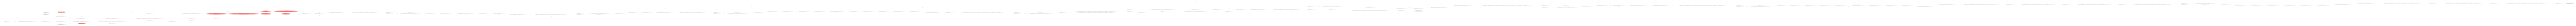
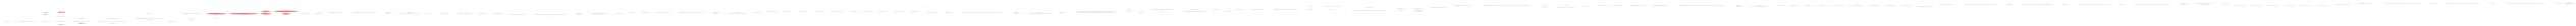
  digraph {
    fontname="Courier Prime"
    rankdir=LR
    node [fillcolor=white fontname="Courier Prime" shape=ellipse style=filled]
    edge [fontname="Courier Prime" style=bold]
    n1 [label="PreparedStatement pstmt@@@75@@@['1', '1', '0']"]
    n2 [label="pstmt = conn.prepareStatement(\"ALTER TABLE `cloud`.`ssh_keypairs` ADD CONSTRAINT `fk_ssh_keypairs__account_id` FOREIGN KEY `fk_ssh_keypairs__account_id` (`account_id`) REFERENCES `account` (`id`) ON DELETE CASCADE\")@@@76@@@['1', '1', '0']"]
    n3 [label="pstmt.executeUpdate()@@@77@@@['1', '1', '0']"]
    n4 [label="pstmt.close()@@@112@@@['1', '1', '0']"]
    n5 [label="keys = new ArrayList<String>()@@@117@@@['1', '1', '0']"]
    n6 [label="DbUpgradeUtils.dropKeysIfExist(conn,\"cloud.security_group\",keys,true)@@@120@@@['1', '1', '0']"]
    n7 [label="keys.add(\"fk_security_group___account_id\")@@@118@@@['1', '1', '0']"]
    n8 [label="DbUpgradeUtils.dropKeysIfExist(conn,\"cloud.security_group\",keys,false)@@@121@@@['1', '1', '0']"]
    n9 [label="DbUpgradeUtils.dropKeysIfExist(conn,\"cloud.storage_pool_details\",keys,true)@@@107@@@['1', '1', '0']"]
    n10 [label="DbUpgradeUtils.dropKeysIfExist(conn,\"cloud.storage_pool_details\",keys,false)@@@108@@@['1', '1', '0']"]
    n11 [label="PreparedStatement pstmt = conn.prepareStatement(\"ALTER TABLE `cloud`.`storage_pool_details` ADD CONSTRAINT `fk_storage_pool_details__pool_id` FOREIGN KEY `fk_storage_pool_details__pool_id`(`pool_id`) REFERENCES `storage_pool`(`id`) ON DELETE CASCADE\")@@@110@@@['1', '1', '0']"]
    n12 [label="keys.add(\"fk_user_ip_address__data_center_id\")@@@160@@@['1', '1', '0']"]
    n13 [label="keys.add(\"i_user_ip_address__data_center_id\")@@@161@@@['1', '1', '0']"]
    n14 [label="DbUpgradeUtils.dropKeysIfExist(conn,\"cloud.user_ip_address\",keys,true)@@@162@@@['1', '1', '0']"]
    n15 [label="keys = new ArrayList<String>()@@@25@@@['1', '1', '0']"]
    n16 [label="DbUpgradeUtils.dropKeysIfExist(conn,\"cloud.snapshots\",keys,false)@@@27@@@['1', '1', '0']"]
    n17 [label="keys.add(\"i_snapshots__removed\")@@@26@@@['1', '1', '0']"]
    n18 [label="PreparedStatement pstmt = conn.prepareStatement(\"ALTER TABLE `cloud`.`snapshots` ADD INDEX `i_snapshots__removed`(`removed`)\")@@@29@@@['1', '1', '0']"]
    n19 [label="keys.add(\"fk_vm_instance__host_id\")@@@132@@@['1', '1', '0']"]
    n20 [label="keys.add(\"fk_vm_instance__last_host_id\")@@@133@@@['1', '1', '0']"]
    n21 [label="keys.add(\"i_vm_instance__last_host_id\")@@@134@@@['1', '1', '0']"]
    n22 [fillcolor=lightgray label="pstmt.close()@@@171@@@['1', '1', '0']"]
    n23 [label="keys.add(\"u_op_vm_ruleset_log__instance_id\")@@@40@@@['1', '1', '0']"]
    n24 [label="DbUpgradeUtils.dropKeysIfExist(conn,\"cloud.op_vm_ruleset_log\",keys,false)@@@41@@@['1', '1', '0']"]
    n25 [label="PreparedStatement pstmt = conn.prepareStatement(\"ALTER TABLE `cloud`.`op_vm_ruleset_log` ADD CONSTRAINT `u_op_vm_ruleset_log__instance_id` UNIQUE (`instance_id`)\")@@@43@@@['1', '1', '0']"]
    n26 [label="pstmt.executeUpdate()@@@30@@@['1', '1', '0']"]
    n27 [label="keys.add(\"i_async_job__removed\")@@@94@@@['1', '1', '0']"]
    n28 [label="DbUpgradeUtils.dropKeysIfExist(conn,\"cloud.async_job\",keys,false)@@@95@@@['1', '1', '0']"]
    n29 [label="PreparedStatement pstmt = conn.prepareStatement(\"ALTER TABLE `cloud`.`async_job` ADD INDEX `i_async_job__removed`(`removed`)\")@@@97@@@['1', '1', '0']"]
    n30 [label="SQLException e@@@127@@@['1', '1', '0']" shape=diamond]
    n31 [label="throw new CloudRuntimeException(\"Unable to insert foreign key in security_group table \",e)@@@128@@@['1', '1', '0']"]
    n32 [label="keys = new ArrayList<String>()@@@130@@@['1', '1', '0']"]
    n33 [fillcolor=red label="DbUpgradeUtils.dropPrimaryKeyIfExists(conn,\"cloud.netapp_volume\")@@@25@@@['1', '0', '0']"]
    n34 [fillcolor=red label="PreparedStatement pstmt = conn.prepareStatement(\"ALTER TABLE `cloud`.`netapp_volume` add PRIMARY KEY (`id`)\")@@@27@@@['1', '0', '0']"]
    n35 [fillcolor=red label="pstmt.executeUpdate()@@@28@@@['1', '0', '0']"]
    n36 [label="pstmt.executeUpdate()@@@19@@@['1', '1', '0']"]
    n37 [label="pstmt.close()@@@20@@@['1', '1', '0']"]
    n38 [label="SQLException e@@@80@@@['1', '1', '0']" shape=diamond]
    n39 [label="throw new CloudRuntimeException(\"Unable to execute ssh_keypairs table update for adding account_id foreign key\",e)@@@81@@@['1', '1', '0']"]
    n40 [label="PreparedStatement pstmt@@@84@@@['1', '1', '0']"]
    n41 [label="pstmt.executeUpdate()@@@149@@@['1', '1', '0']"]
    n42 [label="pstmt.close()@@@150@@@['1', '1', '0']"]
    n43 [label="keys = new ArrayList<String>()@@@155@@@['1', '1', '0']"]
    n44 [label="pstmt.executeUpdate()@@@98@@@['1', '1', '0']"]
    n45 [label="pstmt.close()@@@99@@@['1', '1', '0']"]
    n46 [label="pstmt.executeUpdate()@@@145@@@['1', '1', '0']"]
    n47 [label="pstmt = conn.prepareStatement(\"ALTER TABLE `cloud`.`vm_instance` ADD CONSTRAINT `fk_vm_instance__account_id` FOREIGN KEY (`account_id`) REFERENCES `account` (`id`)\")@@@146@@@['1', '1', '0']"]
    n48 [label="pstmt.executeUpdate()@@@147@@@['1', '1', '0']"]
    n49 [label="List<String> keys = new ArrayList<String>()@@@3@@@['1', '1', '0']"]
    n50 [label="DbUpgradeUtils.dropKeysIfExist(conn,\"usage_event\",keys,false)@@@5@@@['1', '1', '0']"]
    n51 [label="keys.add(\"i_usage_event__created\")@@@4@@@['1', '1', '0']"]
    n52 [label="PreparedStatement pstmt = conn.prepareStatement(\"ALTER TABLE `cloud`.`usage_event` ADD INDEX `i_usage_event__created`(`created`)\")@@@7@@@['1', '1', '0']"]
    n53 [label="SQLException e@@@59@@@['1', '1', '0']" shape=diamond]
    n54 [label="throw new CloudRuntimeException(\"Unable to insert index for removed column in async_job\",e)@@@60@@@['1', '1', '0']"]
    n55 [label="keys = new ArrayList<String>()@@@62@@@['1', '1', '0']"]
    n56 [label="pstmt.executeUpdate()@@@8@@@['1', '1', '0']"]
    n57 [label="pstmt.close()@@@78@@@['1', '1', '0']"]
    n58 [label="pstmt = conn.prepareStatement(\"ALTER TABLE `cloud`.`cluster` ADD CONSTRAINT `fk_cluster__data_center_id` FOREIGN KEY (`data_center_id`) REFERENCES `cloud`.`data_center`(`id`) ON DELETE CASCADE\")@@@6@@@['0', '0', '1']"]
    n59 [label="pstmt = conn.prepareStatement(\"ALTER TABLE `cloud`.`ssh_keypairs` ADD CONSTRAINT `fk_ssh_keypairs__domain_id` FOREIGN KEY `fk_ssh_keypairs__domain_id` (`domain_id`) REFERENCES `domain` (`id`) ON DELETE CASCADE\")@@@85@@@['1', '1', '0']"]
    n60 [label="pstmt.executeUpdate()@@@44@@@['1', '1', '0']"]
    n61 [label="keys.add(\"fk_security_group__account_id\")@@@119@@@['1', '1', '0']"]
    n62 [fillcolor=lightgray label="fixIndexes['0', '1', '0']" shape=diamond]
    n63 [fillcolor=tomato label="Connection conn@@@2@@@['1', '1', '0']" shape=box]
    n64 [label="DbUpgradeUtils.dropKeysIfExist(conn,\"ssh_keypairs\",keys,true)@@@67@@@['1', '1', '0']"]
    n65 [label="DbUpgradeUtils.dropKeysIfExist(conn,\"cloud_usage.usage_event\",keys,false)@@@16@@@['1', '1', '0']"]
    n66 [label="DbUpgradeUtils.dropKeysIfExist(conn,\"cloud.async_job\",keys,false)@@@53@@@['1', '1', '0']"]
    n67 [label="DbUpgradeUtils.dropKeysIfExist(conn,\"cloud.vm_instance\",keys,true)@@@139@@@['1', '1', '0']"]
    n68 [label="DbUpgradeUtils.dropKeysIfExist(conn,\"cloud.vm_instance\",keys,false)@@@140@@@['1', '1', '0']"]
-   n69 [fillcolor=tomato label="Connection conn@@@2@@@['0', '0', '1']" shape=box]
+   n69 [fillcolor=lightgray label="Connection conn@@@2@@@['0', '0', '1']" shape=box]
    n70 [label="DbUpgradeUtils.dropKeysIfExist(conn,\"ssh_keypairs\",keys,false)@@@73@@@['1', '1', '0']"]
    n71 [label="DbUpgradeUtils.dropKeysIfExist(conn,\"cloud.user_ip_address\",keys,false)@@@163@@@['1', '1', '0']"]
    n72 [label="DbUpgradeUtils.dropKeysIfExist(conn,\"cloud.op_vm_ruleset_log\",keys,false)@@@38@@@['1', '1', '0']"]
    n73 [label="keys = new ArrayList<String>()@@@68@@@['1', '1', '0']"]
    n74 [label="keys.add(\"fk_ssh_keypair__account_id\")@@@69@@@['1', '1', '0']"]
    n75 [label="keys = new ArrayList<String>()@@@14@@@['1', '1', '0']"]
    n76 [label="keys.add(\"i_usage_event__created\")@@@15@@@['1', '1', '0']"]
    n77 [label="pstmt.close()@@@9@@@['1', '1', '0']"]
    n78 [label="PreparedStatement pstmt = conn.prepareStatement(\"ALTER TABLE `cloud_usage`.`usage_event` ADD INDEX `i_usage_event__created`(`created`)\")@@@18@@@['1', '1', '0']"]
    n79 [label="pstmt = conn.prepareStatement(\"ALTER TABLE `cloud`.`vm_instance` ADD CONSTRAINT `fk_vm_instance__service_offering_id` FOREIGN KEY (`service_offering_id`) REFERENCES `service_offering` (`id`)\")@@@148@@@['1', '1', '0']"]
    n80 [label="dropKeysIfExist(conn)@@@3@@@['0', '0', '1']"]
    n81 [label="PreparedStatement pstmt@@@4@@@['0', '0', '1']"]
    n82 [fillcolor=red label="pstmt.close()@@@29@@@['1', '0', '0']"]
    n83 [label="pstmt.close()@@@45@@@['1', '1', '0']"]
    n84 [label="keys.add(\"i_async__removed\")@@@93@@@['1', '1', '0']"]
    n85 [fillcolor=lightgray label="fixIndexes['1', '0', '0']" shape=diamond]
    n86 [label="pstmt.close()@@@87@@@['1', '1', '0']"]
    n87 [label="pstmt = conn.prepareStatement(\"ALTER TABLE `cloud`.`snapshots` ADD INDEX `i_snapshots__removed`(`removed`)\")@@@8@@@['0', '0', '1']"]
    n88 [label="keys = new ArrayList<String>()@@@92@@@['1', '1', '0']"]
    n89 [label="pstmt.executeUpdate()@@@9@@@['0', '0', '1']"]
    n90 [label="keys.add(\"i_vm_instance__service_offering_id\")@@@136@@@['1', '1', '0']"]
    n91 [label="keys.add(\"fk_vm_instance__account_id\")@@@137@@@['1', '1', '0']"]
    n92 [label="keys.add(\"i_vm_instance__account_id\")@@@138@@@['1', '1', '0']"]
    n93 [label="keys.add(\"fk_ssh_keypair__domain_id\")@@@70@@@['1', '1', '0']"]
    n94 [label="keys.add(\"fk_ssh_keypairs__account_id\")@@@71@@@['1', '1', '0']"]
    n95 [label="keys = new ArrayList<String>()@@@50@@@['1', '1', '0']"]
    n96 [label="keys.add(\"i_user_ip_address__vlan_db_id\")@@@159@@@['1', '1', '0']"]
    n97 [fillcolor=red label="SQLException e@@@31@@@['1', '0', '0']" shape=diamond]
    n98 [fillcolor=red label="throw new CloudRuntimeException(\"Unable to update primary key for netapp_volume\",e)@@@32@@@['1', '0', '0']"]
    n99 [label="keys = new ArrayList<String>()@@@104@@@['1', '1', '0']"]
    n100 [label="pstmt = conn.prepareStatement(\"ALTER TABLE `cloud`.`network_tags` ADD CONSTRAINT `fk_network_tags__network_id` FOREIGN KEY (`network_id`) REFERENCES `networks`(`id`) ON DELETE CASCADE\")@@@10@@@['0', '0', '1']"]
    n101 [label="keys.add(\"fk_storage_pool__pool_id\")@@@105@@@['1', '1', '0']"]
    n102 [label="pstmt.executeUpdate()@@@11@@@['0', '0', '1']"]
    n103 [label="throw new CloudRuntimeException(\"Unable to execute usage_event table update\",e)@@@12@@@['1', '1', '0']"]
    n104 [label="keys.add(\"i_async_job__removed\")@@@52@@@['1', '1', '0']"]
    n105 [label="PreparedStatement pstmt = conn.prepareStatement(\"ALTER TABLE `cloud`.`async_job` ADD INDEX `i_async_job__removed`(`removed`)\")@@@55@@@['1', '1', '0']"]
    n106 [label="keys.add(\"i_vm_instance__host_id\")@@@131@@@['1', '1', '0']"]
    n107 [label="PreparedStatement pstmt = conn.prepareStatement(\"ALTER TABLE `cloud`.`vm_instance` ADD CONSTRAINT `fk_vm_instance__host_id` FOREIGN KEY (`host_id`) REFERENCES `host` (`id`)\")@@@142@@@['1', '1', '0']"]
    n108 [fillcolor=lightgray label="pstmt.close()@@@12@@@['0', '0', '1']"]
    n109 [label="keys.add(\"fk_user_ip_address__account_id\")@@@156@@@['1', '1', '0']"]
    n110 [label="keys.add(\"i_user_ip_address__account_id\")@@@157@@@['1', '1', '0']"]
    n111 [label="keys.add(\"fk_user_ip_address__vlan_db_id\")@@@158@@@['1', '1', '0']"]
    n112 [label="throw new CloudRuntimeException(\"Unable to insert foreign key in vm_instance table \",e)@@@153@@@['1', '1', '0']"]
    n113 [label="keys.add(\"fk_storage_pool_details__pool_id\")@@@106@@@['1', '1', '0']"]
    n114 [label="pstmt.executeUpdate()@@@111@@@['1', '1', '0']"]
    n115 [label="keys.add(\"fk_ssh_keypairs__domain_id\")@@@72@@@['1', '1', '0']"]
    n116 [label="pstmt.executeUpdate()@@@86@@@['1', '1', '0']"]
    n117 [label="PreparedStatement pstmt = conn.prepareStatement(\"ALTER TABLE `cloud`.`user_ip_address` ADD CONSTRAINT `fk_user_ip_address__account_id` FOREIGN KEY (`account_id`) REFERENCES `account`(`id`)\")@@@165@@@['1', '1', '0']"]
    n118 [label="pstmt.executeUpdate()@@@143@@@['1', '1', '0']"]
    n119 [label="pstmt = conn.prepareStatement(\"ALTER TABLE `cloud`.`vm_instance` ADD CONSTRAINT `fk_vm_instance__last_host_id` FOREIGN KEY (`last_host_id`) REFERENCES `host` (`id`)\")@@@144@@@['1', '1', '0']"]
    n120 [label="keys.add(\"fk_ssh_keypairs__account_id\")@@@65@@@['1', '1', '0']"]
    n121 [label="keys.add(\"fk_ssh_keypairs__domain_id\")@@@66@@@['1', '1', '0']"]
    n122 [label="keys.add(\"i_op_vm_ruleset_log__instance_id\")@@@37@@@['1', '1', '0']"]
    n123 [label="keys = new ArrayList<String>()@@@39@@@['1', '1', '0']"]
    n124 [label="pstmt.executeUpdate()@@@170@@@['1', '1', '0']"]
    n125 [label="PreparedStatement pstmt = conn.prepareStatement(\"ALTER TABLE `cloud`.`security_group` ADD CONSTRAINT `fk_security_group__account_id` FOREIGN KEY `fk_security_group__account_id` (`account_id`) REFERENCES `account` (`id`) ON DELETE CASCADE\")@@@123@@@['1', '1', '0']"]
    n126 [label="SQLException e@@@47@@@['1', '1', '0']" shape=diamond]
    n127 [label="throw new CloudRuntimeException(\"Unable to execute changes for op_vm_ruleset_log\",e)@@@48@@@['1', '1', '0']"]
    n128 [label="pstmt.executeUpdate()@@@166@@@['1', '1', '0']"]
    n129 [label="keys.add(\"i_async__removed\")@@@51@@@['1', '1', '0']"]
    n130 [label="pstmt.executeUpdate()@@@124@@@['1', '1', '0']"]
    n131 [label="throw new CloudRuntimeException(\"Unable to insert foreign key in storage_pool_details \",e)@@@115@@@['1', '1', '0']"]
    n132 [label="SQLException e@@@11@@@['1', '1', '0']" shape=diamond]
    n133 [label="pstmt.executeUpdate()@@@56@@@['1', '1', '0']"]
    n134 [label="pstmt.executeUpdate()@@@7@@@['0', '0', '1']"]
    n135 [label="keys.add(\"fk_vm_instance__service_offering_id\")@@@135@@@['1', '1', '0']"]
    n136 [label="pstmt.close()@@@57@@@['1', '1', '0']"]
    n137 [label="SQLException e@@@101@@@['1', '1', '0']" shape=diamond]
    n138 [label="throw new CloudRuntimeException(\"Unable to insert index for removed column in async_job\",e)@@@102@@@['1', '1', '0']"]
    n139 [label="pstmt.close()@@@125@@@['1', '1', '0']"]
    n140 [label="keys.add(\"fk_ssh_keypair__account_id\")@@@63@@@['1', '1', '0']"]
    n141 [label="SQLException e@@@152@@@['1', '1', '0']" shape=diamond]
    n142 [label="throw new CloudRuntimeException(\"Unable to insert index for removed column in snapshots\",e)@@@34@@@['1', '1', '0']"]
    n143 [label="keys = new ArrayList<String>()@@@36@@@['1', '1', '0']"]
    n144 [label="throw new CloudRuntimeException(\"Unable to execute ssh_keypairs table update for adding domain_id foreign key\",e)@@@90@@@['1', '1', '0']"]
    n145 [label="SQLException e@@@114@@@['1', '1', '0']" shape=diamond]
    n146 [fillcolor=lightgray label="performDataMigration['0', '0', '1']" shape=diamond]
    n147 [label="SQLException e@@@33@@@['1', '1', '0']" shape=diamond]
    n148 [label="SQLException e@@@89@@@['1', '1', '0']" shape=diamond]
    n149 [label="pstmt = conn.prepareStatement(\"ALTER TABLE `cloud`.`user_ip_address` ADD CONSTRAINT `fk_user_ip_address__vlan_db_id` FOREIGN KEY (`vlan_db_id`) REFERENCES `vlan`(`id`) ON DELETE CASCADE\")@@@167@@@['1', '1', '0']"]
    n150 [label="pstmt.executeUpdate()@@@168@@@['1', '1', '0']"]
    n151 [label="throw new CloudRuntimeException(\"Unable to execute cloud_usage usage_event table update\",e)@@@23@@@['1', '1', '0']"]
    n152 [label="pstmt = conn.prepareStatement(\"ALTER TABLE `cloud`.`user_ip_address` ADD CONSTRAINT `fk_user_ip_address__data_center_id`\" + \" FOREIGN KEY (`data_center_id`) REFERENCES `data_center`(`id`) ON DELETE CASCADE\")@@@169@@@['1', '1', '0']"]
    n153 [label="keys.add(\"fk_ssh_keypair__domain_id\")@@@64@@@['1', '1', '0']"]
    n154 [label="pstmt.close()@@@31@@@['1', '1', '0']"]
    n155 [label="SQLException e@@@22@@@['1', '1', '0']" shape=diamond]
    n1 -> n2
    n2 -> n3
    n3 -> n57
    n4 -> n5
    n5 -> n6 [label=keys style=solid]
    n5 -> n7
    n5 -> n8 [label=keys style=solid]
    n6 -> n8
    n7 -> n61
    n8 -> n125
    n9 -> n10
    n10 -> n11
    n11 -> n114
    n12 -> n13
    n13 -> n14
    n14 -> n71
    n15 -> n16 [label=keys style=solid]
    n15 -> n17
    n16 -> n18
    n17 -> n16
    n18 -> n26
    n19 -> n20
    n20 -> n21
    n21 -> n135
    n23 -> n24
    n24 -> n25
    n25 -> n60
    n26 -> n154
    n27 -> n28
    n28 -> n29
    n29 -> n44
    n30 -> n31
    n30 -> n31 [label=true style=dotted]
    n31 -> n32
    n32 -> n67 [label=keys style=solid]
    n32 -> n68 [label=keys style=solid]
    n32 -> n106
    n33 -> n34
    n34 -> n35
    n35 -> n82
    n36 -> n37
    n37 -> n15
    n37 -> n33
    n38 -> n39
    n38 -> n39 [label=true style=dotted]
    n39 -> n40
    n40 -> n58 [label=0 style=dashed]
    n40 -> n59
    n41 -> n42
    n42 -> n43
    n43 -> n14 [label=keys style=solid]
    n43 -> n71 [label=keys style=solid]
    n43 -> n109
    n44 -> n45
    n45 -> n99
    n45 -> n100 [label=0 style=dashed]
    n46 -> n47
    n47 -> n48
    n48 -> n79
    n49 -> n50 [label=keys style=solid]
    n49 -> n51
    n50 -> n52
    n51 -> n50
    n52 -> n56
    n53 -> n54
    n53 -> n54 [label=true style=dotted]
    n54 -> n55
    n55 -> n64 [label=keys style=solid]
    n55 -> n140
    n56 -> n77
    n57 -> n40
    n58 -> n134
    n59 -> n116
    n60 -> n83
    n61 -> n6
    n62 -> n49
    n62 -> n63 [label=true style=dotted]
    n63 -> n6 [label=conn style=solid]
    n63 -> n8 [label=conn style=solid]
    n63 -> n9 [label=conn style=solid]
    n63 -> n10 [label=conn style=solid]
    n63 -> n14 [label=conn style=solid]
    n63 -> n16 [label=conn style=solid]
    n63 -> n24 [label=conn style=solid]
    n63 -> n28 [label=conn style=solid]
    n63 -> n33 [label=conn style=solid]
    n63 -> n50 [label=conn style=solid]
    n63 -> n64 [label=conn style=solid]
    n63 -> n65 [label=conn style=solid]
    n63 -> n66 [label=conn style=solid]
    n63 -> n67 [label=conn style=solid]
    n63 -> n68 [label=conn style=solid]
    n63 -> n69 [label=0 style=dashed]
    n63 -> n70 [label=conn style=solid]
    n63 -> n71 [label=conn style=solid]
    n63 -> n72 [label=conn style=solid]
    n64 -> n73
    n65 -> n78
    n66 -> n105
    n67 -> n68
    n68 -> n107
    n69 -> n80 [label=conn style=solid]
    n70 -> n1
    n71 -> n117
    n72 -> n123
    n73 -> n70 [label=keys style=solid]
    n73 -> n74
    n74 -> n93
    n75 -> n65 [label=keys style=solid]
    n75 -> n76
    n75 -> n77
    n76 -> n65
    n78 -> n36
    n79 -> n41
    n80 -> n81
    n81 -> n58
    n82 -> n15
    n83 -> n95
    n84 -> n27
    n85 -> n49
    n85 -> n63 [label=true style=dotted]
    n86 -> n87 [label=0 style=dashed]
    n86 -> n88
    n87 -> n89
    n88 -> n28 [label=keys style=solid]
    n88 -> n84
    n89 -> n100
    n90 -> n91
    n91 -> n92
    n92 -> n67
    n93 -> n94
    n94 -> n115
    n95 -> n66 [label=keys style=solid]
    n95 -> n129
    n96 -> n12
    n97 -> n98 [label=true style=dotted]
    n97 -> n98
    n98 -> n15
    n99 -> n9 [label=keys style=solid]
    n99 -> n10 [label=keys style=solid]
    n99 -> n101
    n100 -> n102
    n101 -> n113
    n102 -> n108
    n103 -> n75
    n104 -> n66
    n105 -> n133
    n106 -> n19
    n107 -> n118
    n109 -> n110
    n110 -> n111
    n111 -> n96
    n112 -> n43
    n113 -> n9
    n114 -> n4
    n115 -> n70
    n116 -> n86
    n117 -> n128
    n118 -> n119
    n119 -> n46
    n120 -> n121
    n121 -> n64
    n122 -> n72
    n123 -> n23
    n123 -> n24 [label=keys style=solid]
    n124 -> n22
    n125 -> n130
    n126 -> n127
    n126 -> n127 [label=true style=dotted]
    n127 -> n95
    n128 -> n149
    n129 -> n104
    n130 -> n139
    n131 -> n5
    n132 -> n103
    n132 -> n103 [label=true style=dotted]
    n133 -> n136
    n134 -> n87
    n135 -> n90
    n136 -> n55
    n137 -> n138 [label=true style=dotted]
    n137 -> n138
    n138 -> n99
    n139 -> n32
    n140 -> n153
    n141 -> n112 [label=true style=dotted]
    n141 -> n112
    n142 -> n143
    n143 -> n72 [label=keys style=solid]
    n143 -> n122
    n144 -> n88
    n145 -> n131
    n145 -> n131 [label=true style=dotted]
    n146 -> n69 [label=true style=dotted]
    n146 -> n80
    n147 -> n142 [label=true style=dotted]
    n147 -> n142
    n148 -> n144 [label=true style=dotted]
    n148 -> n144
    n149 -> n150
    n150 -> n152
    n151 -> n15
    n151 -> n33
    n152 -> n124
    n153 -> n120
    n154 -> n143
    n155 -> n151
    n155 -> n151 [label=true style=dotted]
  }
